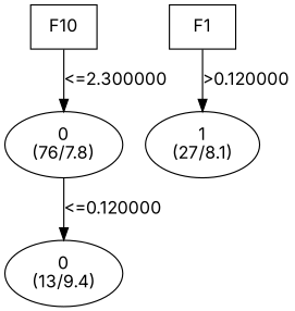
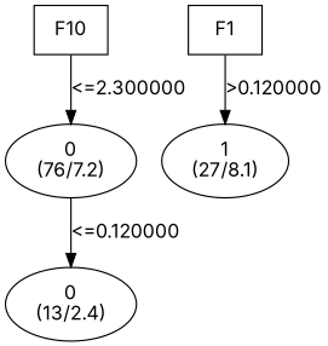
  digraph {
    fontname=Inter
    node [fontname=Inter shape=ellipse]
    edge [fontname=Inter]
    n1 [label="F10\n" shape=box]
-   n2 [label="0\n(76/7.8)"]
-   n3 [label="0\n(13/9.4)"]
+   n2 [label="0\n(76/7.2)"]
+   n3 [label="0\n(13/2.4)"]
    n4 [label="F1\n" shape=box]
    n5 [label="1\n(27/8.1)"]
    n1 -> n2 [label="<=2.300000"]
    n2 -> n3 [label="<=0.120000"]
    n4 -> n5 [label=">0.120000"]
  }
